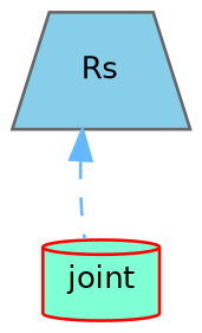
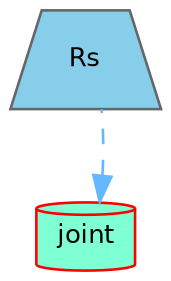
  digraph {
    node [fontname=Helvetica fontsize=10 style=filled]
    n1 [color=gray40 fillcolor=skyblue fontcolor=black height=0.2 label=Rs shape=trapezium width=0.4]
    n2 [color=red fillcolor=aquamarine height=0.2 label=joint shape=cylinder width=0.4]
-   n1 -> n2 [color=steelblue1 dir=back fontname=Helvetica fontsize=10 labelfontname=Helvetica labelfontsize=10 style=dashed]
+   n2 -> n1 [color=steelblue1 dir=back fontname=Helvetica fontsize=10 labelfontname=Helvetica labelfontsize=10 style=dashed]
  }
